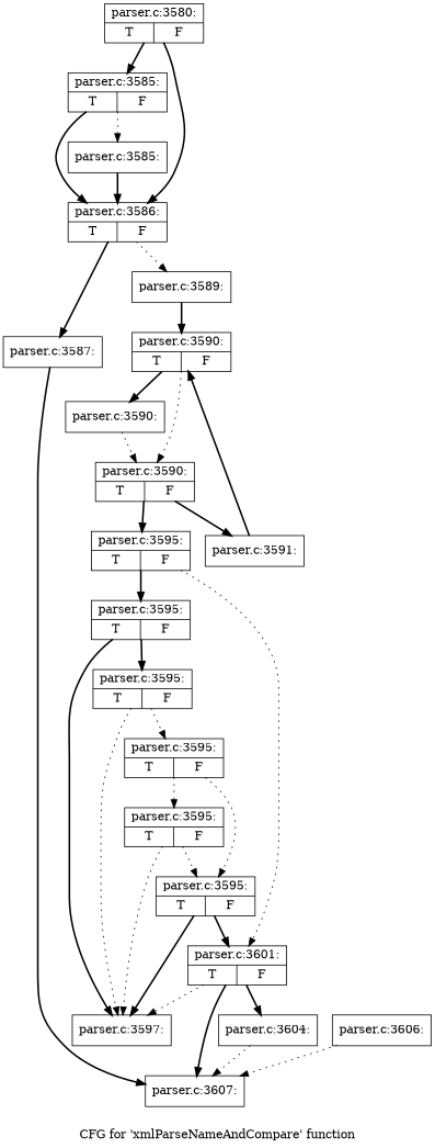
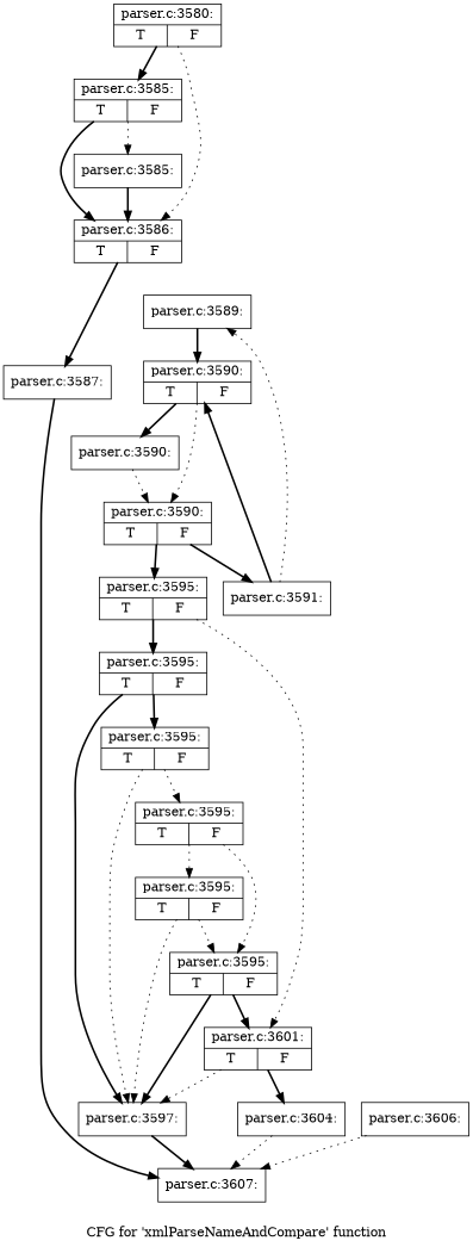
  digraph {
    fontname="DejaVu Serif"
    label="CFG for 'xmlParseNameAndCompare' function"
    node [fontname="DejaVu Serif" shape=record]
    edge [fontname="DejaVu Serif" style=bold]
    n1 [label="{parser.c:3580:|{<s0>T|<s1>F}}"]
    n2 [label="{parser.c:3585:|{<s0>T|<s1>F}}"]
    n3 [label="{parser.c:3586:|{<s0>T|<s1>F}}"]
    n4 [label="{parser.c:3585:}"]
    n5 [label="{parser.c:3587:}"]
    n6 [label="{parser.c:3589:}"]
    n7 [label="{parser.c:3607:}"]
    n8 [label="{parser.c:3590:|{<s0>T|<s1>F}}"]
    n9 [label="{parser.c:3590:}"]
    n10 [label="{parser.c:3590:|{<s0>T|<s1>F}}"]
    n11 [label="{parser.c:3591:}"]
    n12 [label="{parser.c:3595:|{<s0>T|<s1>F}}"]
    n13 [label="{parser.c:3595:|{<s0>T|<s1>F}}"]
    n14 [label="{parser.c:3601:|{<s0>T|<s1>F}}"]
    n15 [label="{parser.c:3597:}"]
    n16 [label="{parser.c:3595:|{<s0>T|<s1>F}}"]
    n17 [label="{parser.c:3604:}"]
    n18 [label="{parser.c:3595:|{<s0>T|<s1>F}}"]
    n19 [label="{parser.c:3606:}"]
    n20 [label="{parser.c:3595:|{<s0>T|<s1>F}}"]
    n21 [label="{parser.c:3595:|{<s0>T|<s1>F}}"]
    n1 -> n2
-   n1 -> n3
+   n1 -> n3 [style=dotted]
    n2 -> n3
    n2 -> n4 [style=dotted]
    n3 -> n5
-   n3 -> n6 [style=dotted]
+   n11 -> n6 [style=dotted]
    n4 -> n3
    n5 -> n7
    n6 -> n8
    n8 -> n9
    n8 -> n10 [style=dotted]
    n9 -> n10 [style=dotted]
    n10 -> n11
    n10 -> n12
    n11 -> n8
    n12 -> n13
    n12 -> n14 [style=dotted]
    n13 -> n15
    n13 -> n16
    n14 -> n15 [style=dotted]
    n14 -> n17
-   n14 -> n7
+   n15 -> n7
    n16 -> n15 [style=dotted]
    n16 -> n18 [style=dotted]
    n17 -> n7 [style=dotted]
    n18 -> n20 [style=dotted]
    n18 -> n21 [style=dotted]
    n19 -> n7 [style=dotted]
    n20 -> n15 [style=dotted]
    n20 -> n21 [style=dotted]
    n21 -> n14
    n21 -> n15
  }
